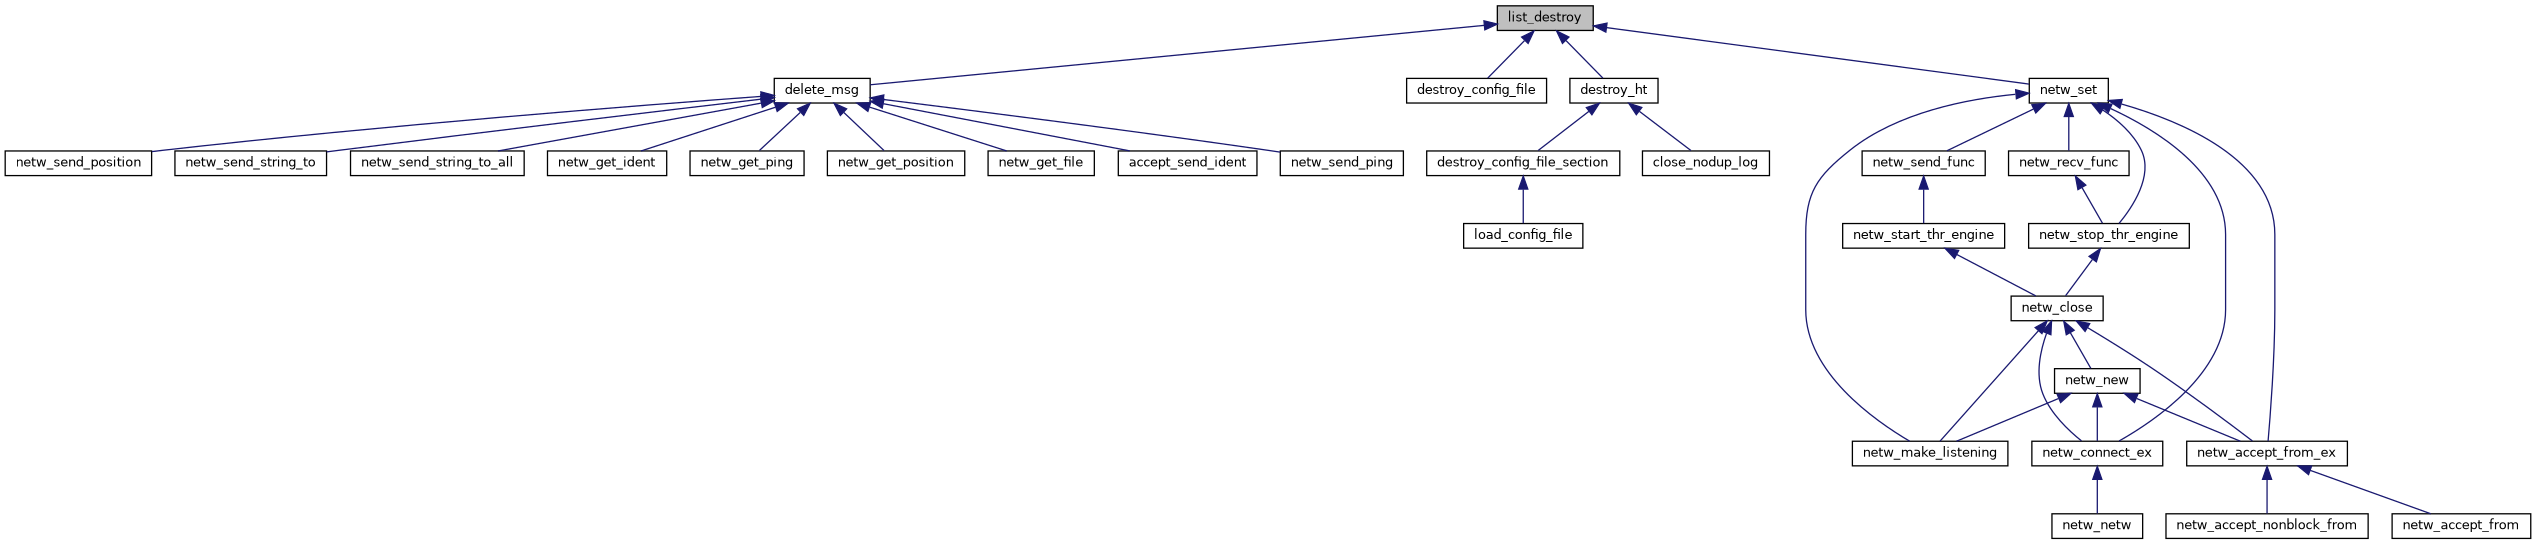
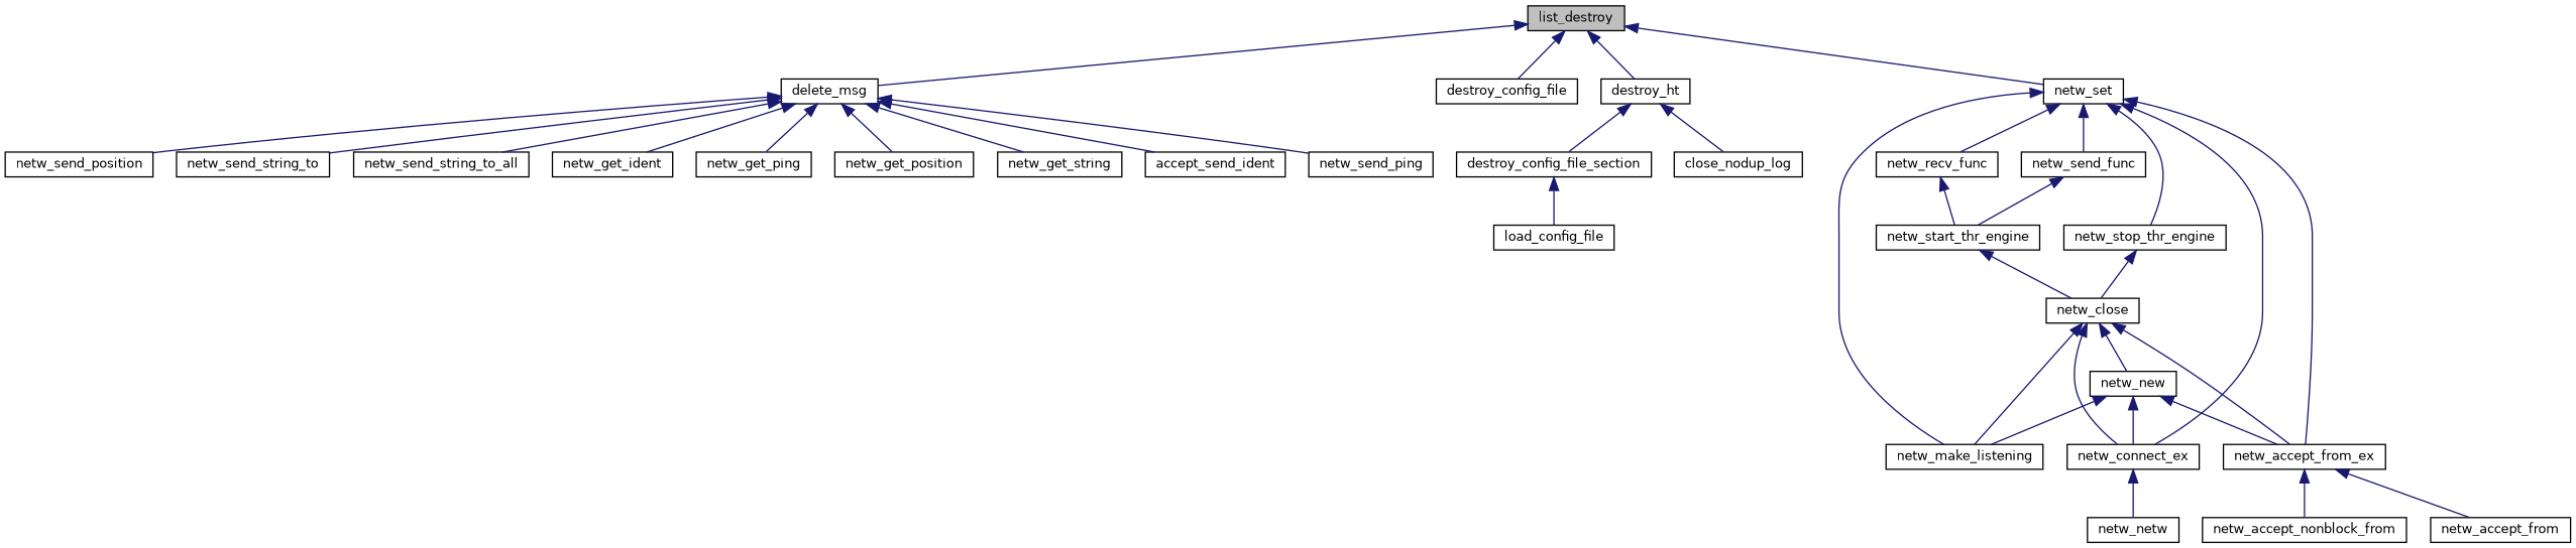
  digraph {
    rankdir=TB
    node [color=black fillcolor=white fontname=Helvetica fontsize=10 shape=record style=filled]
    edge [color=midnightblue dir=back fontname=Helvetica fontsize=10 labelfontname=Helvetica labelfontsize=10 style=solid]
    n1 [fillcolor=grey75 fontcolor=black height=0.2 label=list_destroy width=0.4]
    n2 [height=0.2 label=delete_msg width=0.4]
    n3 [height=0.2 label=destroy_config_file width=0.4]
    n4 [height=0.2 label=destroy_ht width=0.4]
    n5 [height=0.2 label=netw_set width=0.4]
    n6 [height=0.2 label=netw_get_ident width=0.4]
    n7 [height=0.2 label=netw_get_ping width=0.4]
    n8 [height=0.2 label=netw_get_position width=0.4]
-   n9 [height=0.2 label=netw_get_file width=0.4]
+   n9 [height=0.2 label=netw_get_string width=0.4]
    n10 [height=0.2 label=accept_send_ident width=0.4]
    n11 [height=0.2 label=netw_send_ping width=0.4]
    n12 [height=0.2 label=netw_send_position width=0.4]
    n13 [height=0.2 label=netw_send_string_to width=0.4]
    n14 [height=0.2 label=netw_send_string_to_all width=0.4]
    n15 [height=0.2 label=close_nodup_log width=0.4]
    n16 [height=0.2 label=destroy_config_file_section width=0.4]
    n17 [height=0.2 label=netw_accept_from_ex width=0.4]
    n18 [height=0.2 label=netw_connect_ex width=0.4]
    n19 [height=0.2 label=netw_make_listening width=0.4]
    n20 [height=0.2 label=netw_recv_func width=0.4]
    n21 [height=0.2 label=netw_send_func width=0.4]
    n22 [height=0.2 label=netw_stop_thr_engine width=0.4]
    n23 [height=0.2 label=load_config_file width=0.4]
    n24 [height=0.2 label=netw_accept_from width=0.4]
    n25 [height=0.2 label=netw_accept_nonblock_from width=0.4]
    n26 [height=0.2 label=netw_close width=0.4]
    n27 [height=0.2 label=netw_new width=0.4]
    n28 [height=0.2 label=netw_netw width=0.4]
    n29 [height=0.2 label=netw_start_thr_engine width=0.4]
    n1 -> n2
    n1 -> n3
    n1 -> n4
    n1 -> n5
    n2 -> n6
    n2 -> n7
    n2 -> n8
    n2 -> n9
    n2 -> n10
    n2 -> n11
    n2 -> n12
    n2 -> n13
    n2 -> n14
    n4 -> n15
    n4 -> n16
    n5 -> n17
    n5 -> n18
    n5 -> n19
    n5 -> n20
    n5 -> n21
    n5 -> n22
    n16 -> n23
    n17 -> n24
    n17 -> n25
    n18 -> n28
-   n20 -> n22
+   n20 -> n29
    n21 -> n29
    n22 -> n26
    n26 -> n17
    n26 -> n18
    n26 -> n19
    n26 -> n27
    n27 -> n17
    n27 -> n18
    n27 -> n19
    n29 -> n26
  }
